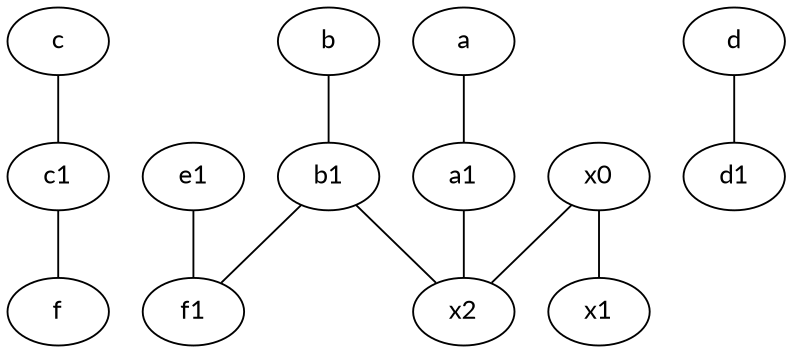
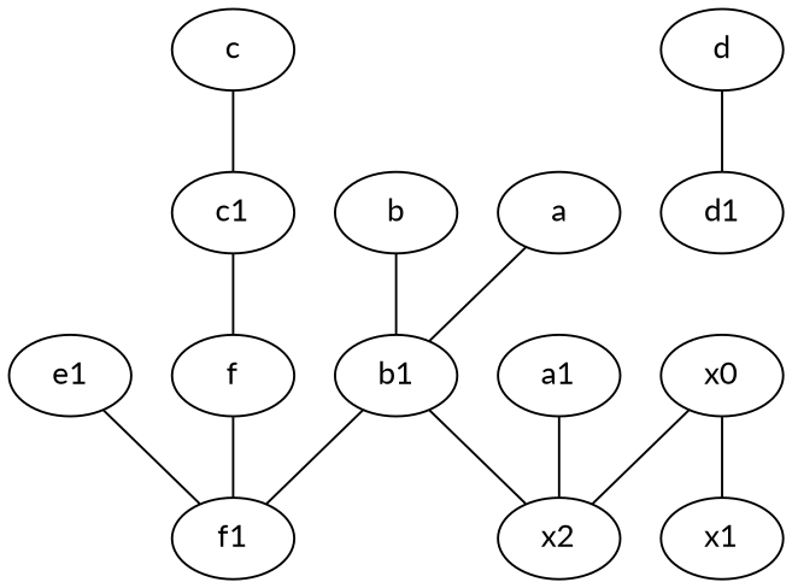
  graph {
    fontname=Lato
    node [fontname=Lato labelfontsize=50]
    edge [fontname=Lato]
    f
    f1
    e1
    a1
    x2
    c1
    b1
    x0
    x1
    c
    a
    d
    d1
    b
+   f -- f1
    e1 -- f1
    a1 -- x2
    c1 -- f
    b1 -- f1
    b1 -- x2
    x0 -- x2
    x0 -- x1
    c -- c1
-   a -- a1
+   a -- b1
    d -- d1
    b -- b1
  }
